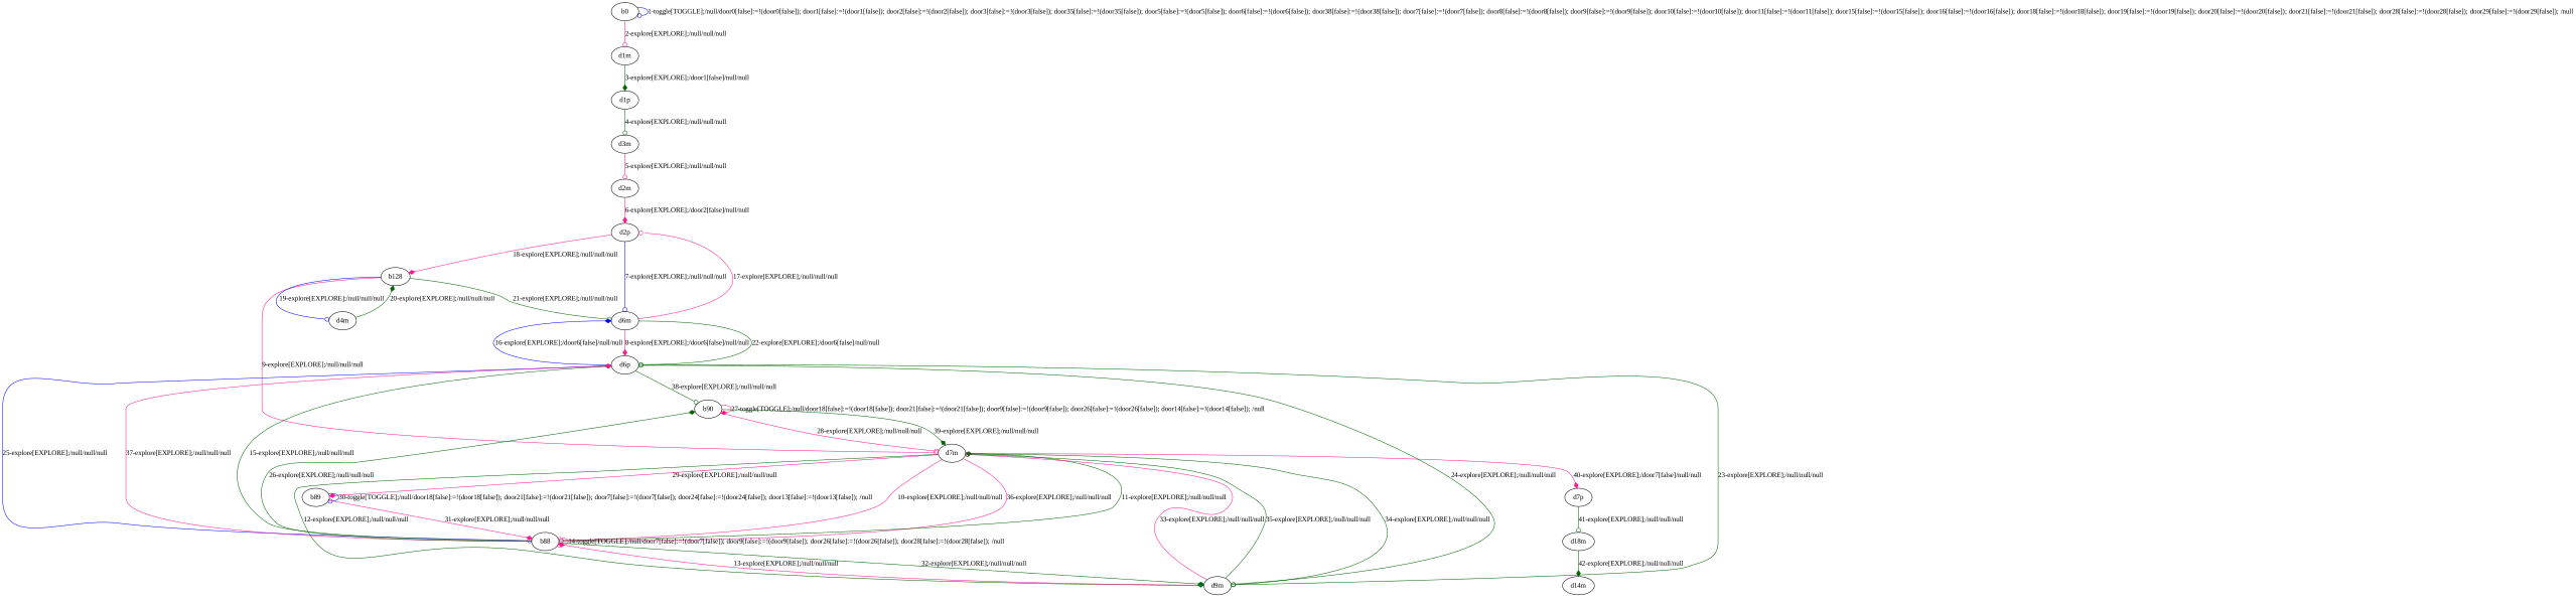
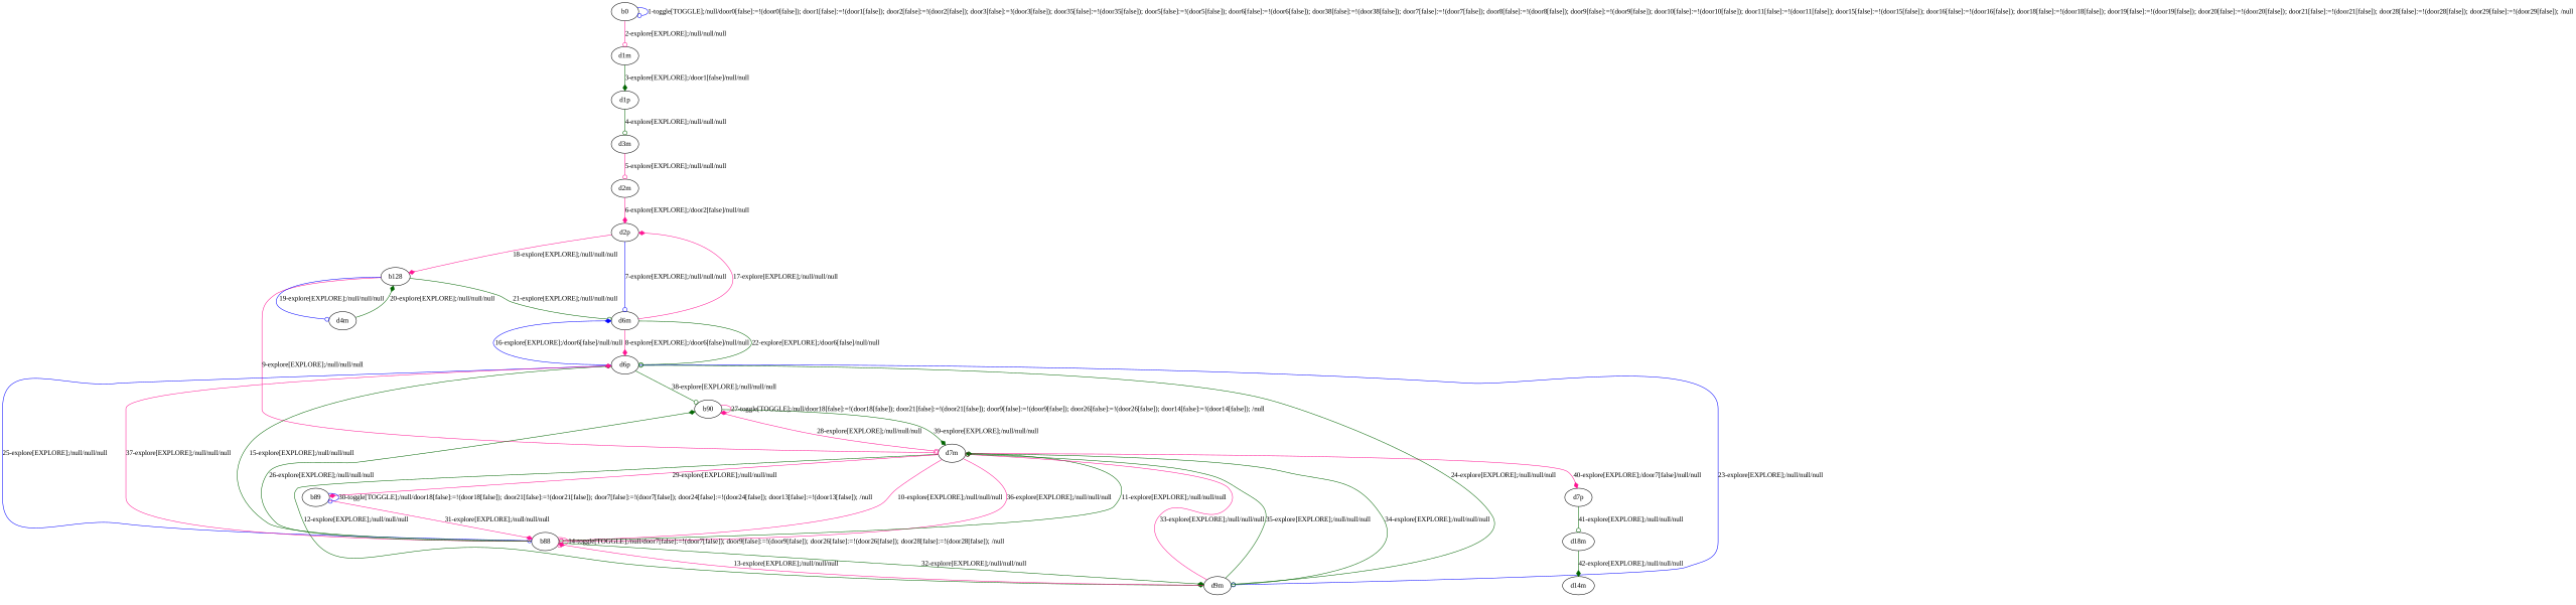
  digraph {
    fontname="Liberation Serif"
    node [fontname="Liberation Serif"]
    edge [arrowhead=odot color=deeppink fontname="Liberation Serif"]
    b0
    d1m
    d1p
    d3m
    d2m
    d2p
    d6m
    b128
    d6p
    d7m
    d4m
    b88
    d9m
    b90
    b89
    d7p
    d18m
    d14m
    b0 -> b0 [color=blue label="1-toggle[TOGGLE];/null/door0[false]:=!(door0[false]); door1[false]:=!(door1[false]); door2[false]:=!(door2[false]); door3[false]:=!(door3[false]); door35[false]:=!(door35[false]); door5[false]:=!(door5[false]); door6[false]:=!(door6[false]); door38[false]:=!(door38[false]); door7[false]:=!(door7[false]); door8[false]:=!(door8[false]); door9[false]:=!(door9[false]); door10[false]:=!(door10[false]); door11[false]:=!(door11[false]); door15[false]:=!(door15[false]); door16[false]:=!(door16[false]); door18[false]:=!(door18[false]); door19[false]:=!(door19[false]); door20[false]:=!(door20[false]); door21[false]:=!(door21[false]); door28[false]:=!(door28[false]); door29[false]:=!(door29[false]); /null"]
    b0 -> d1m [label="2-explore[EXPLORE];/null/null/null"]
    d1m -> d1p [arrowhead=diamond color=darkgreen label="3-explore[EXPLORE];/door1[false]/null/null"]
    d1p -> d3m [color=darkgreen label="4-explore[EXPLORE];/null/null/null"]
    d3m -> d2m [label="5-explore[EXPLORE];/null/null/null"]
    d2m -> d2p [arrowhead=diamond label="6-explore[EXPLORE];/door2[false]/null/null"]
    d2p -> d6m [color=blue label="7-explore[EXPLORE];/null/null/null"]
    d2p -> b128 [arrowhead=diamond label="18-explore[EXPLORE];/null/null/null"]
-   d6m -> d2p [label="17-explore[EXPLORE];/null/null/null"]
+   d6m -> d2p [arrowhead=diamond label="17-explore[EXPLORE];/null/null/null"]
    d6m -> d6p [arrowhead=diamond label="8-explore[EXPLORE];/door6[false]/null/null"]
    d6m -> d6p [color=darkgreen label="22-explore[EXPLORE];/door6[false]/null/null"]
    b128 -> d6m [color=darkgreen label="21-explore[EXPLORE];/null/null/null"]
    b128 -> d7m [label="9-explore[EXPLORE];/null/null/null"]
    b128 -> d4m [color=blue label="19-explore[EXPLORE];/null/null/null"]
    d6p -> d6m [arrowhead=diamond color=blue label="16-explore[EXPLORE];/door6[false]/null/null"]
    d6p -> b88 [color=blue label="25-explore[EXPLORE];/null/null/null"]
-   d6p -> d9m [color=darkgreen label="23-explore[EXPLORE];/null/null/null"]
+   d6p -> d9m [color=blue label="23-explore[EXPLORE];/null/null/null"]
    d6p -> b90 [color=darkgreen label="38-explore[EXPLORE];/null/null/null"]
    d7m -> b88 [label="10-explore[EXPLORE];/null/null/null"]
    d7m -> b88 [label="36-explore[EXPLORE];/null/null/null"]
    d7m -> d9m [arrowhead=diamond color=darkgreen label="12-explore[EXPLORE];/null/null/null"]
    d7m -> d9m [color=darkgreen label="34-explore[EXPLORE];/null/null/null"]
    d7m -> b89 [arrowhead=diamond label="29-explore[EXPLORE];/null/null/null"]
    d7m -> d7p [arrowhead=diamond label="40-explore[EXPLORE];/door7[false]/null/null"]
    d4m -> b128 [arrowhead=diamond color=darkgreen label="20-explore[EXPLORE];/null/null/null"]
    b88 -> d6p [arrowhead=diamond color=darkgreen label="15-explore[EXPLORE];/null/null/null"]
    b88 -> d6p [arrowhead=diamond label="37-explore[EXPLORE];/null/null/null"]
    b88 -> d7m [arrowhead=diamond color=darkgreen label="11-explore[EXPLORE];/null/null/null"]
    b88 -> b88 [label="14-toggle[TOGGLE];/null/door7[false]:=!(door7[false]); door9[false]:=!(door9[false]); door26[false]:=!(door26[false]); door28[false]:=!(door28[false]); /null"]
    b88 -> d9m [arrowhead=diamond color=darkgreen label="32-explore[EXPLORE];/null/null/null"]
    b88 -> b90 [arrowhead=diamond color=darkgreen label="26-explore[EXPLORE];/null/null/null"]
    d9m -> d6p [color=darkgreen label="24-explore[EXPLORE];/null/null/null"]
    d9m -> d7m [label="33-explore[EXPLORE];/null/null/null"]
    d9m -> d7m [color=darkgreen label="35-explore[EXPLORE];/null/null/null"]
    d9m -> b88 [arrowhead=diamond label="13-explore[EXPLORE];/null/null/null"]
    b90 -> d7m [label="28-explore[EXPLORE];/null/null/null"]
    b90 -> d7m [arrowhead=diamond color=darkgreen label="39-explore[EXPLORE];/null/null/null"]
    b90 -> b90 [arrowhead=diamond label="27-toggle[TOGGLE];/null/door18[false]:=!(door18[false]); door21[false]:=!(door21[false]); door9[false]:=!(door9[false]); door26[false]:=!(door26[false]); door14[false]:=!(door14[false]); /null"]
    b89 -> b88 [arrowhead=diamond label="31-explore[EXPLORE];/null/null/null"]
    b89 -> b89 [color=blue label="30-toggle[TOGGLE];/null/door18[false]:=!(door18[false]); door21[false]:=!(door21[false]); door7[false]:=!(door7[false]); door24[false]:=!(door24[false]); door13[false]:=!(door13[false]); /null"]
    d7p -> d18m [color=darkgreen label="41-explore[EXPLORE];/null/null/null"]
    d18m -> d14m [arrowhead=diamond color=darkgreen label="42-explore[EXPLORE];/null/null/null"]
  }
